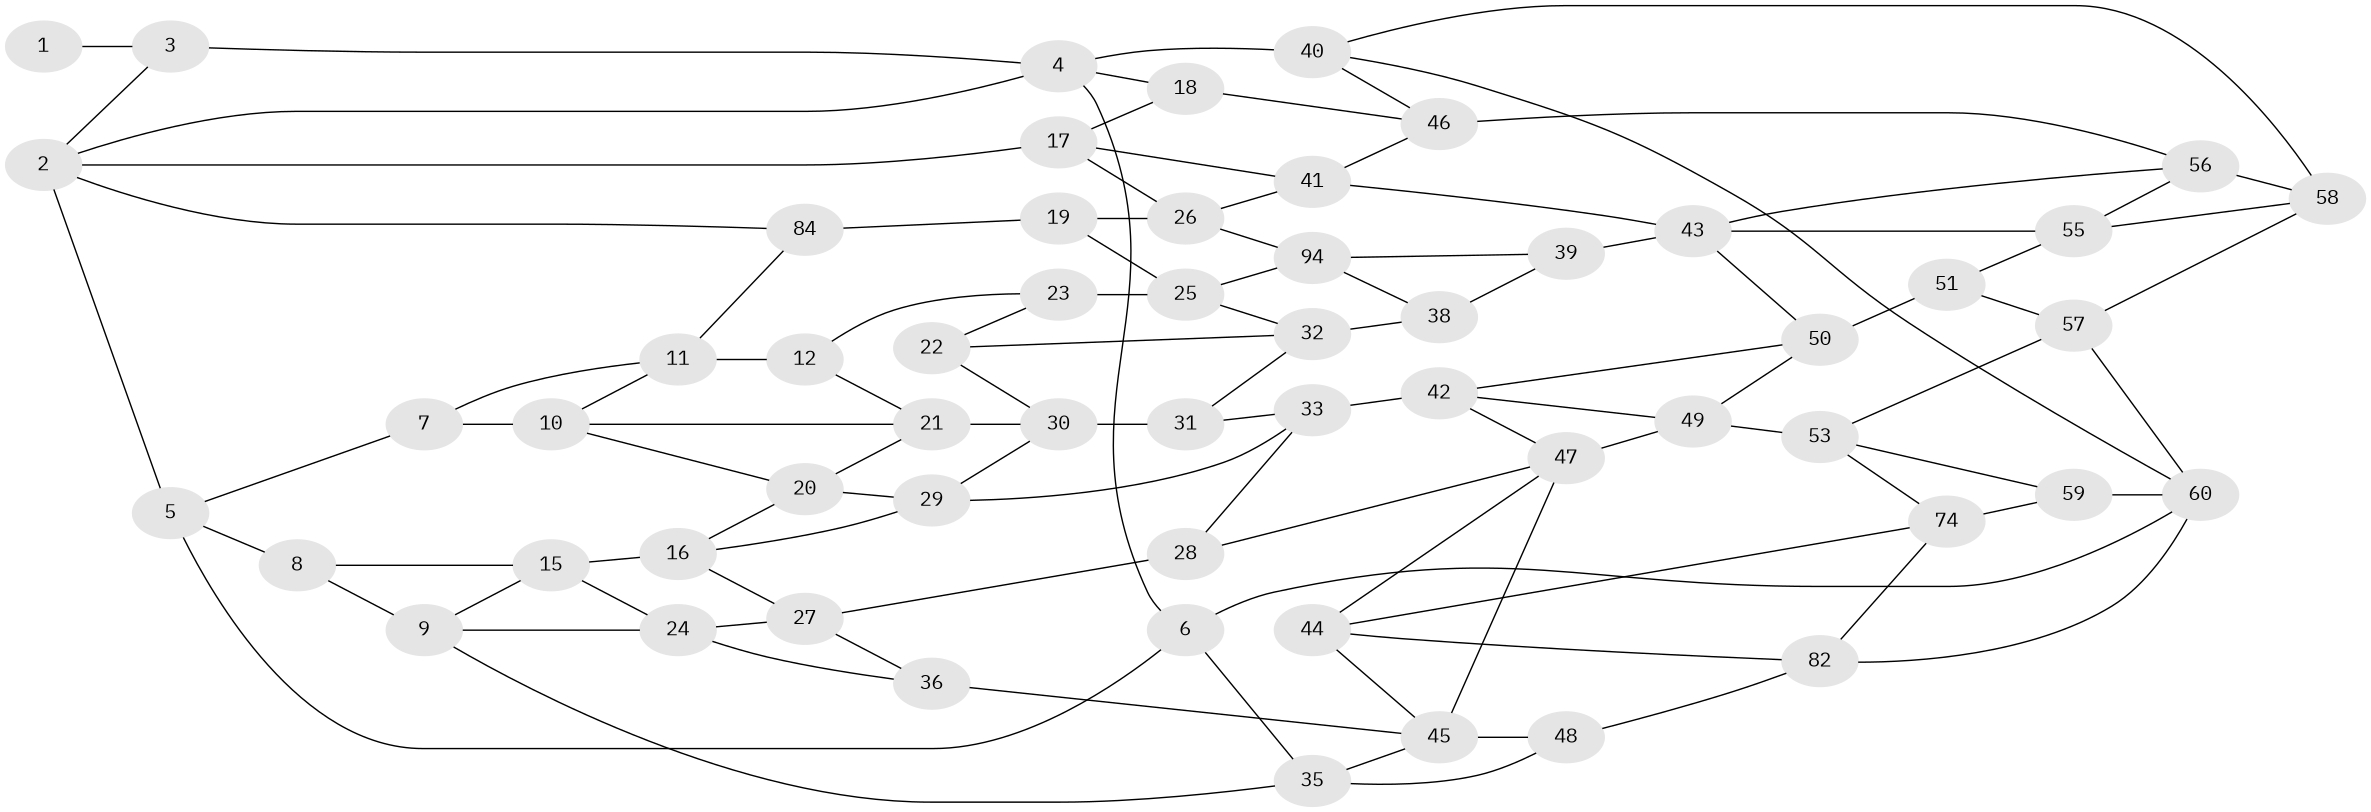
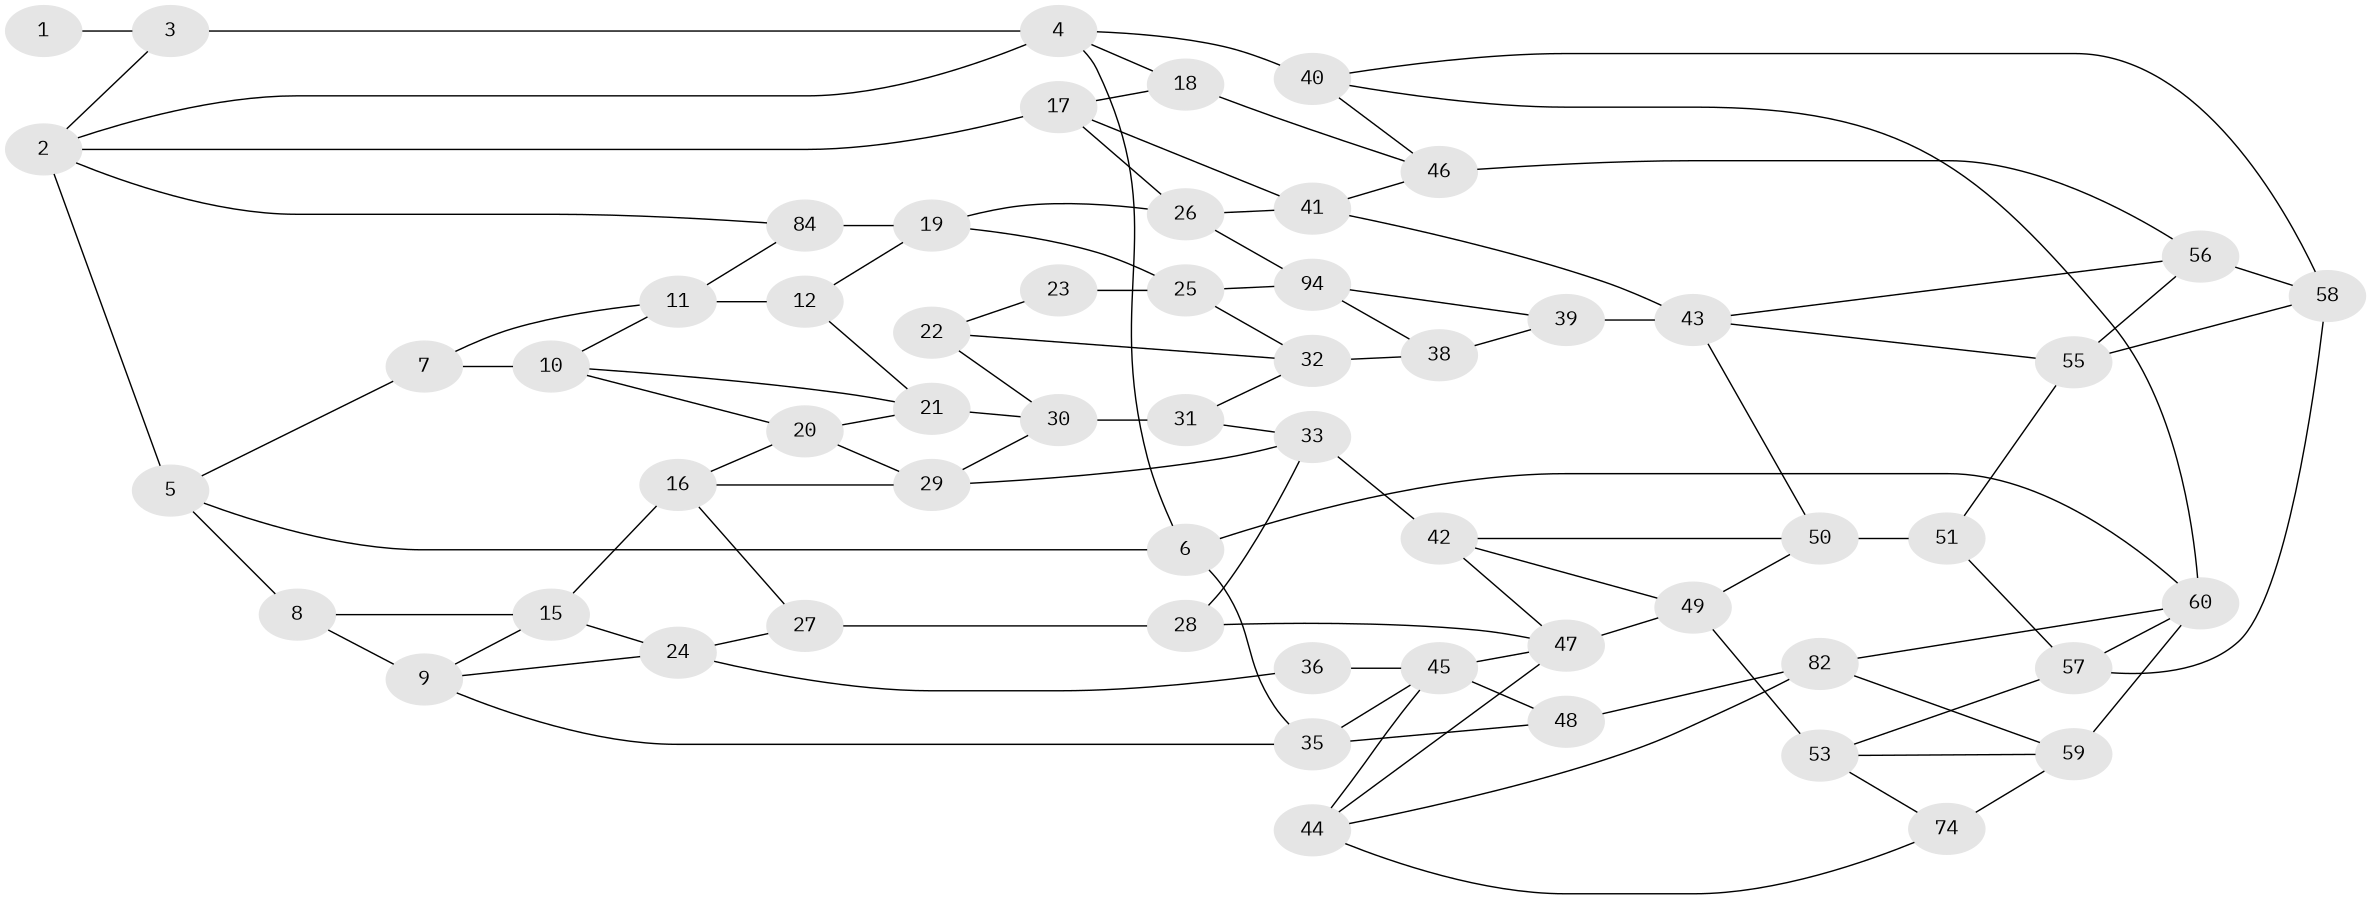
  graph {
    fontname="IBM Plex Mono"
    rankdir=LR
    node [color=gray90 fontname="IBM Plex Mono" style=filled]
    edge [fontname="IBM Plex Mono" weight=1.0]
    1
    3
    4
    2
    5
    n6 [label=84]
    17
    6
    18
    40
    7
    8
    19
    26
    41
    35
    60
    46
    58
    10
    11
    9
    15
    45
    48
    20
    21
    12
    24
    16
    27
    36
    29
    30
    23
    25
    28
    33
    n39 [label=94]
    43
    56
    32
    31
    22
    38
    39
    47
    42
    49
    50
    n51 [label=82]
    55
    53
    51
    44
    n56 [label=74]
    59
    57
    1 -- 3 [weight=2.0]
    3 -- 4
    4 -- 6
    4 -- 18
    4 -- 40
    2 -- 3
    2 -- 4
    2 -- 5
    2 -- n6
    2 -- 17
    5 -- 6
    5 -- 7
    5 -- 8
    n6 -- 19
    17 -- 18
    17 -- 26
    17 -- 41
    6 -- 35
    6 -- 60
    18 -- 46
    40 -- 60
    40 -- 46 [weight=2.0]
    40 -- 58
    7 -- 10
    7 -- 11
    8 -- 9
    8 -- 15
    19 -- 26
    19 -- 25
    26 -- 41
    26 -- n39
    41 -- 46
    41 -- 43
    35 -- 45
    35 -- 48
    46 -- 56
    10 -- 11
    10 -- 20
    10 -- 21
    11 -- n6
    11 -- 12
    9 -- 35
    9 -- 15
    9 -- 24
    15 -- 24
    15 -- 16
    45 -- 48
    45 -- 47
    48 -- n51
    20 -- 21
    20 -- 29
    21 -- 30
    12 -- 21
-   12 -- 23
+   12 -- 19
    24 -- 27
    24 -- 36
    16 -- 20
    16 -- 27
    16 -- 29
-   27 -- 36
    27 -- 28
    36 -- 45 [weight=2.0]
    29 -- 30
    29 -- 33
    30 -- 31
    23 -- 25
    25 -- n39
    25 -- 32
    28 -- 33
    28 -- 47
    33 -- 42
    n39 -- 38
    n39 -- 39
    43 -- 56
    43 -- 50
    43 -- 55
    56 -- 58
    32 -- 38
    31 -- 33
    31 -- 32
    22 -- 30
    22 -- 23
    22 -- 32
    38 -- 39
    39 -- 43
    47 -- 49
    42 -- 47 [weight=2.0]
    42 -- 49
    42 -- 50
    49 -- 50
    49 -- 53
    50 -- 51
    n51 -- 60
-   n51 -- n56
+   n51 -- 59
    55 -- 58
    55 -- 56
    53 -- n56
    53 -- 59
    53 -- 57
    51 -- 55
    51 -- 57
    44 -- 45
    44 -- 47
    44 -- n51
    44 -- n56
    n56 -- 59
    59 -- 60
    57 -- 60
    57 -- 58
  }
